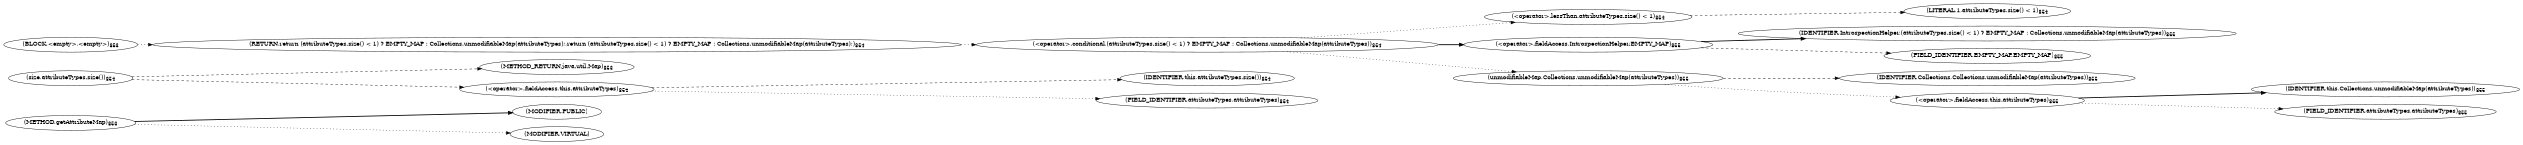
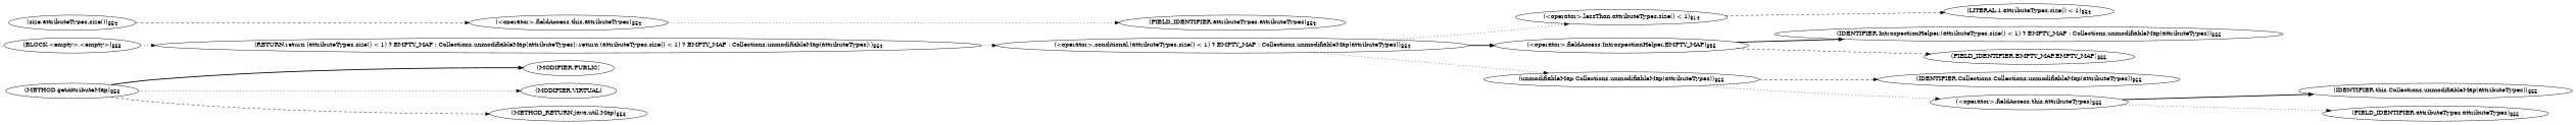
  digraph {
    rankdir=LR
    edge [style=dotted]
    n1 [label=<(METHOD,getAttributeMap)<SUB>853</SUB>>]
    n2 [label=<(MODIFIER,PUBLIC)>]
    n3 [label=<(MODIFIER,VIRTUAL)>]
    n4 [label=<(METHOD_RETURN,java.util.Map)<SUB>853</SUB>>]
    n5 [label=<(BLOCK,&lt;empty&gt;,&lt;empty&gt;)<SUB>853</SUB>>]
    n6 [label=<(RETURN,return (attributeTypes.size() &lt; 1) ? EMPTY_MAP : Collections.unmodifiableMap(attributeTypes);,return (attributeTypes.size() &lt; 1) ? EMPTY_MAP : Collections.unmodifiableMap(attributeTypes);)<SUB>854</SUB>>]
    n7 [label=<(&lt;operator&gt;.conditional,(attributeTypes.size() &lt; 1) ? EMPTY_MAP : Collections.unmodifiableMap(attributeTypes))<SUB>854</SUB>>]
-   n8 [label=<(&lt;operator&gt;.lessThan,attributeTypes.size() &lt; 1)<SUB>854</SUB>>]
-   n9 [label=<(&lt;operator&gt;.fieldAccess,IntrospectionHelper.EMPTY_MAP)<SUB>855</SUB>>]
+   n8 [label=<(&lt;operator&gt;.lessThan,attributeTypes.size() &lt; 1)<SUB>814</SUB>>]
+   n9 [label=<(&lt;operator&gt;.fieldAccess,IntrospectionHelper.EMPTY_MAP)<SUB>895</SUB>>]
    n10 [label=<(unmodifiableMap,Collections.unmodifiableMap(attributeTypes))<SUB>855</SUB>>]
    n11 [label=<(LITERAL,1,attributeTypes.size() &lt; 1)<SUB>854</SUB>>]
    n12 [label=<(IDENTIFIER,IntrospectionHelper,(attributeTypes.size() &lt; 1) ? EMPTY_MAP : Collections.unmodifiableMap(attributeTypes))<SUB>855</SUB>>]
    n13 [label=<(FIELD_IDENTIFIER,EMPTY_MAP,EMPTY_MAP)<SUB>855</SUB>>]
    n14 [label=<(IDENTIFIER,Collections,Collections.unmodifiableMap(attributeTypes))<SUB>855</SUB>>]
    n15 [label=<(&lt;operator&gt;.fieldAccess,this.attributeTypes)<SUB>855</SUB>>]
    n16 [label=<(size,attributeTypes.size())<SUB>854</SUB>>]
    n17 [label=<(&lt;operator&gt;.fieldAccess,this.attributeTypes)<SUB>854</SUB>>]
-   n18 [label=<(IDENTIFIER,this,attributeTypes.size())<SUB>854</SUB>>]
    n19 [label=<(FIELD_IDENTIFIER,attributeTypes,attributeTypes)<SUB>854</SUB>>]
    n20 [label=<(IDENTIFIER,this,Collections.unmodifiableMap(attributeTypes))<SUB>855</SUB>>]
    n21 [label=<(FIELD_IDENTIFIER,attributeTypes,attributeTypes)<SUB>855</SUB>>]
    n1 -> n2 [style=bold]
    n1 -> n3
-   n16 -> n4 [style=dashed]
+   n1 -> n4 [style=dashed]
    n5 -> n6
    n6 -> n7
    n7 -> n8
    n7 -> n9 [style=bold]
    n7 -> n10
    n8 -> n11 [style=dashed]
    n9 -> n12 [style=bold]
    n9 -> n13 [style=dashed]
    n10 -> n14 [style=dashed]
    n10 -> n15
    n15 -> n20 [style=bold]
    n15 -> n21
    n16 -> n17 [style=dashed]
-   n17 -> n18 [style=dashed]
    n17 -> n19
  }
